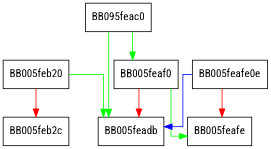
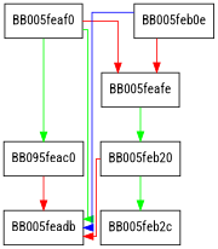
  digraph {
    fontname="Roboto Condensed"
    splines=ortho
    node [fontname="Roboto Condensed" shape=box]
    edge [color=green fontname="Roboto Condensed"]
    n1 [label=BB095feac0]
    BB005feaf0
    BB005feadb
    BB005feafe
    BB005feb20
    BB005feb2c
-   BB005feb0e [label=BB005feafe0e]
-   n1 -> BB005feaf0
-   n1 -> BB005feadb
-   BB005feaf0 -> BB005feadb [color=red]
-   BB005feaf0 -> BB005feafe
-   BB005feb20 -> BB005feadb
-   BB005feb20 -> BB005feb2c [color=red]
+   BB005feb0e
+   BB005feaf0 -> n1
+   n1 -> BB005feadb [color=red]
+   BB005feaf0 -> BB005feadb
+   BB005feaf0 -> BB005feafe [color=red]
+   BB005feafe -> BB005feb20
+   BB005feb20 -> BB005feadb [color=red]
+   BB005feb20 -> BB005feb2c
    BB005feb0e -> BB005feadb [color=blue]
    BB005feb0e -> BB005feafe [color=red]
  }
